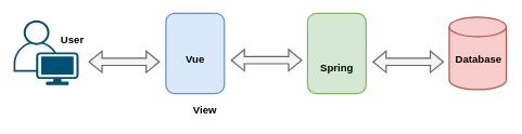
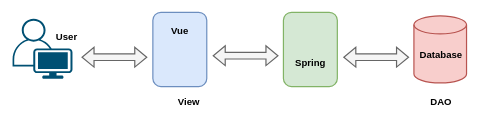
  <mxCell id="0" />
  <mxCell id="1" parent="0" />
  <mxCell id="2" value="" style="shape=cylinder3;whiteSpace=wrap;html=1;boundedLbl=1;backgroundOutline=1;size=15;strokeWidth=2;fillColor=#f8cecc;strokeColor=#b85450;" parent="1" vertex="1"><mxGeometry x="690" y="26" width="87.85" height="112" as="geometry" /></mxCell>
  <mxCell id="3" value="" style="rounded=1;whiteSpace=wrap;html=1;strokeWidth=2;fillColor=#d5e8d4;strokeColor=#82b366;" parent="1" vertex="1"><mxGeometry x="472.15" y="20" width="90" height="124" as="geometry" /></mxCell>
  <mxCell id="4" value="" style="points=[[0.35,0,0],[0.98,0.51,0],[1,0.71,0],[0.67,1,0],[0,0.795,0],[0,0.65,0]];verticalLabelPosition=bottom;sketch=0;html=1;verticalAlign=top;aspect=fixed;align=center;pointerEvents=1;shape=mxgraph.cisco19.user;fillColor=#005073;strokeColor=none;" parent="1" vertex="1"><mxGeometry x="20" y="31" width="100" height="100" as="geometry" /></mxCell>
  <mxCell id="5" value="" style="shape=flexArrow;endArrow=classic;html=1;rounded=0;startArrow=block;strokeWidth=2;fillColor=#f5f5f5;strokeColor=#666666;" parent="1" edge="1"><mxGeometry width="50" height="50" relative="1" as="geometry"><mxPoint x="135" y="95" as="sourcePoint" /><mxPoint x="245" y="95" as="targetPoint" /></mxGeometry></mxCell>
  <mxCell id="6" value="" style="shape=flexArrow;endArrow=classic;html=1;rounded=0;startArrow=block;strokeWidth=2;fillColor=#f5f5f5;strokeColor=#666666;" parent="1" edge="1"><mxGeometry width="50" height="50" relative="1" as="geometry"><mxPoint x="354" y="92.5" as="sourcePoint" /><mxPoint x="464" y="92.5" as="targetPoint" /></mxGeometry></mxCell>
  <mxCell id="7" value="" style="shape=flexArrow;endArrow=classic;html=1;rounded=0;startArrow=block;strokeWidth=2;fillColor=#f5f5f5;strokeColor=#666666;" parent="1" edge="1"><mxGeometry width="50" height="50" relative="1" as="geometry"><mxPoint x="572" y="95" as="sourcePoint" /><mxPoint x="682" y="95" as="targetPoint" /></mxGeometry></mxCell>
  <mxCell id="8" value="&lt;b style=&quot;font-size: 16px;&quot;&gt;User&lt;/b&gt;" style="text;html=1;align=center;verticalAlign=middle;resizable=0;points=[];autosize=1;strokeColor=none;fillColor=none;fontSize=16;" parent="1" vertex="1"><mxGeometry x="80" y="45" width="60" height="30" as="geometry" /></mxCell>
  <mxCell id="9" value="&lt;b style=&quot;font-size: 16px;&quot;&gt;Spring&lt;/b&gt;" style="text;html=1;align=center;verticalAlign=middle;resizable=0;points=[];autosize=1;strokeColor=none;fillColor=none;fontSize=16;" parent="1" vertex="1"><mxGeometry x="482.15" y="90" width="70" height="30" as="geometry" /></mxCell>
  <mxCell id="10" value="&lt;b style=&quot;font-size: 16px;&quot;&gt;Database&lt;/b&gt;" style="text;html=1;align=center;verticalAlign=middle;resizable=0;points=[];autosize=1;strokeColor=none;fillColor=none;fontSize=16;" parent="1" vertex="1"><mxGeometry x="690" y="75" width="90" height="30" as="geometry" /></mxCell>
  <mxCell id="11" value="" style="rounded=1;whiteSpace=wrap;html=1;strokeWidth=2;fillColor=#dae8fc;strokeColor=#6c8ebf;" parent="1" vertex="1"><mxGeometry x="254.2" y="20" width="90" height="124" as="geometry" /></mxCell>
- <mxCell id="12" value="&lt;b style=&quot;font-size: 16px;&quot;&gt;Vue&lt;/b&gt;" style="text;html=1;align=center;verticalAlign=middle;resizable=0;points=[];autosize=1;strokeColor=none;fillColor=none;fontSize=16;" parent="1" vertex="1"><mxGeometry x="274.2" y="75" width="50" height="30" as="geometry" /></mxCell>
+ <mxCell id="12" value="&lt;b style=&quot;font-size: 16px;&quot;&gt;Vue&lt;/b&gt;" style="text;html=1;align=center;verticalAlign=middle;resizable=0;points=[];autosize=1;strokeColor=none;fillColor=none;fontSize=16;" parent="1" vertex="1"><mxGeometry x="274.2" y="35" width="50" height="30" as="geometry" /></mxCell>
+ <mxCell id="13" value="&lt;b style=&quot;font-size: 16px;&quot;&gt;DAO&lt;/b&gt;" style="text;html=1;align=center;verticalAlign=middle;resizable=0;points=[];autosize=1;strokeColor=none;fillColor=none;fontSize=16;" parent="1" vertex="1"><mxGeometry x="705" y="155" width="60" height="30" as="geometry" /></mxCell>
  <mxCell id="14" value="&lt;b style=&quot;font-size: 16px;&quot;&gt;View&lt;/b&gt;" style="text;html=1;align=center;verticalAlign=middle;resizable=0;points=[];autosize=1;strokeColor=none;fillColor=none;fontSize=16;" parent="1" vertex="1"><mxGeometry x="284.2" y="155" width="60" height="30" as="geometry" /></mxCell>
